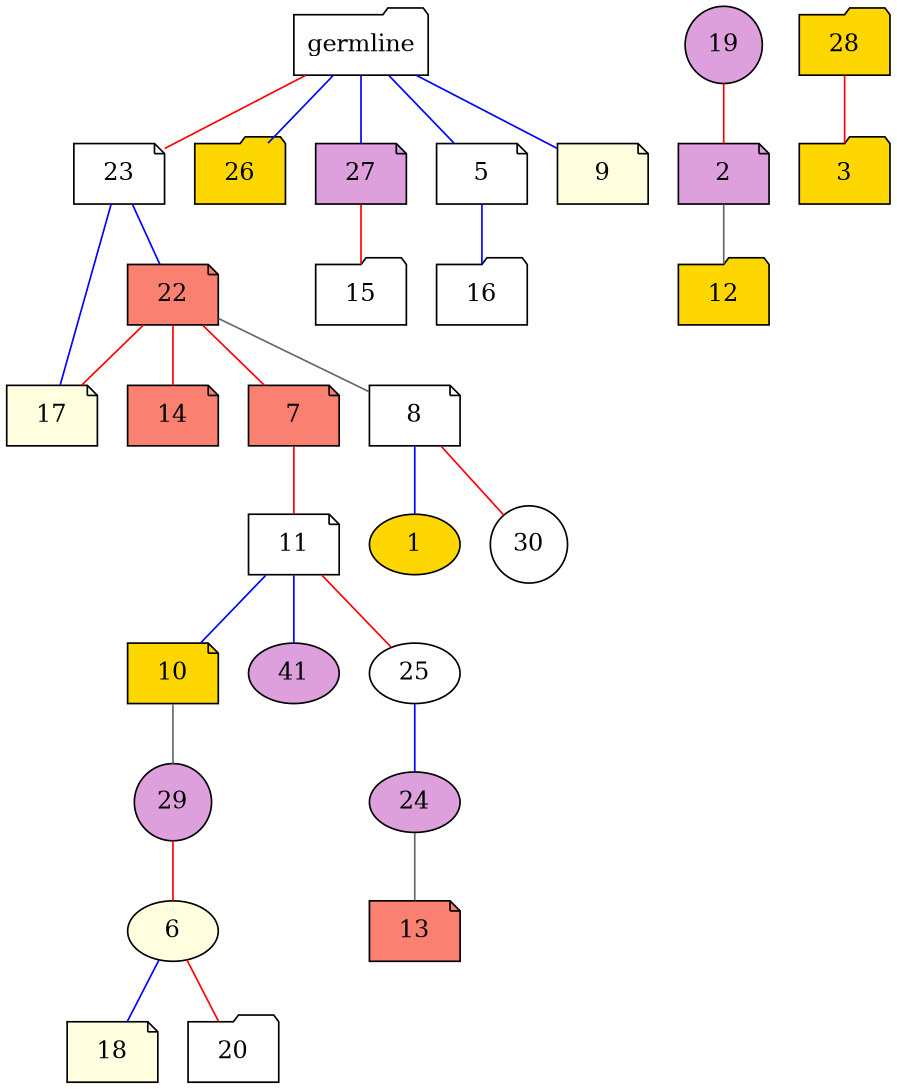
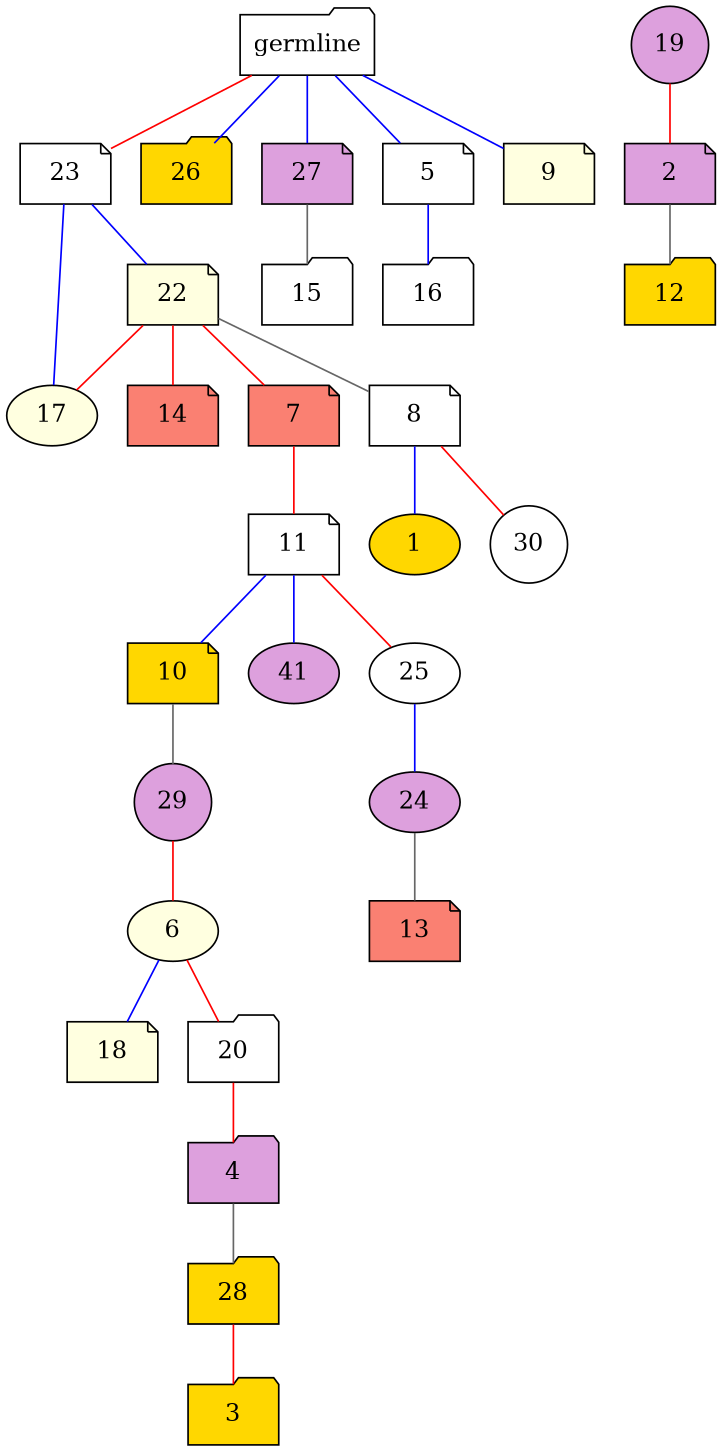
  graph {
    node [fillcolor=white shape=note style=filled]
    edge [color=red]
    n1 [label=germline shape=folder]
    n2 [label=23]
    n3 [fillcolor=gold label=26 shape=folder]
    n4 [fillcolor=plum label=27]
    n5 [label=5]
    n6 [fillcolor=lightyellow label=9]
-   n7 [fillcolor=lightyellow label=17]
-   n8 [fillcolor=salmon label=22]
+   n7 [fillcolor=lightyellow label=17 shape=ellipse]
+   n8 [fillcolor=lightyellow label=22]
    n9 [label=15 shape=folder]
    n10 [label=16 shape=folder]
    n11 [fillcolor=salmon label=14]
    n12 [fillcolor=salmon label=7]
    n13 [label=8]
    n14 [fillcolor=plum label=19 shape=circle]
    n15 [fillcolor=plum label=2]
    n16 [label=11]
    n17 [fillcolor=gold label=1 shape=ellipse]
    n18 [label=30 shape=circle]
    n19 [fillcolor=gold label=12 shape=folder]
    n20 [fillcolor=gold label=10]
    n21 [fillcolor=plum label=41 shape=ellipse]
    n22 [label=25 shape=ellipse]
    n23 [fillcolor=plum label=29 shape=circle]
    n24 [fillcolor=plum label=24 shape=ellipse]
    n25 [fillcolor=lightyellow label=6 shape=ellipse]
    n26 [fillcolor=lightyellow label=18]
    n27 [label=20 shape=folder]
+   n28 [fillcolor=plum label=4 shape=folder]
    n29 [fillcolor=gold label=28 shape=folder]
    n30 [fillcolor=gold label=3 shape=folder]
    n31 [fillcolor=salmon label=13]
    n1 -- n2
    n1 -- n3 [color=blue]
    n1 -- n4 [color=blue]
    n1 -- n5 [color=blue]
    n1 -- n6 [color=blue]
    n2 -- n7 [color=blue]
    n2 -- n8 [color=blue]
-   n4 -- n9
+   n4 -- n9 [color=gray40]
    n5 -- n10 [color=blue]
    n8 -- n7
    n8 -- n11
    n8 -- n12
    n8 -- n13 [color=gray40]
    n12 -- n16
    n13 -- n17 [color=blue]
    n13 -- n18
    n14 -- n15
    n15 -- n19 [color=gray40]
    n16 -- n20 [color=blue]
    n16 -- n21 [color=blue]
    n16 -- n22
    n20 -- n23 [color=gray40]
    n22 -- n24 [color=blue]
    n23 -- n25
    n24 -- n31 [color=gray40]
    n25 -- n26 [color=blue]
    n25 -- n27
+   n27 -- n28
+   n28 -- n29 [color=gray40]
    n29 -- n30
  }
